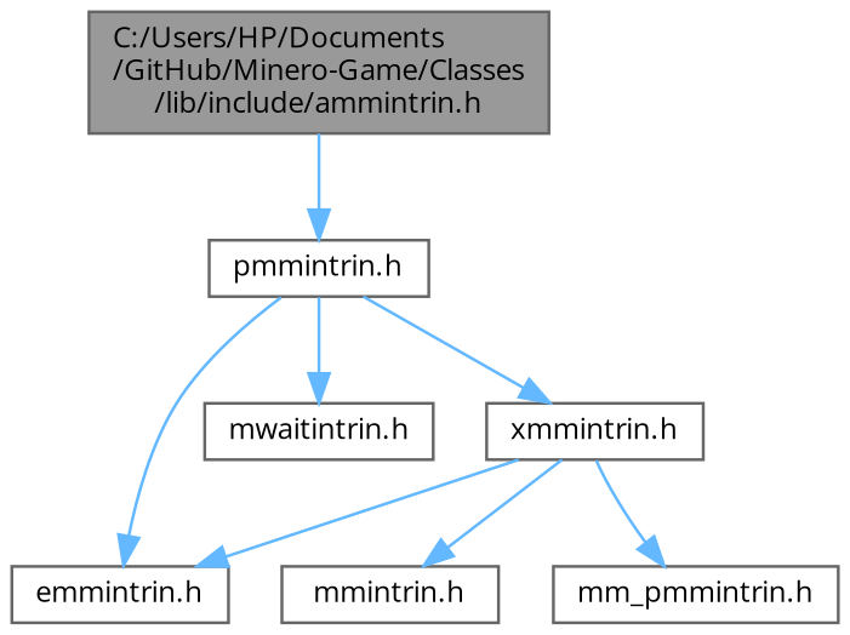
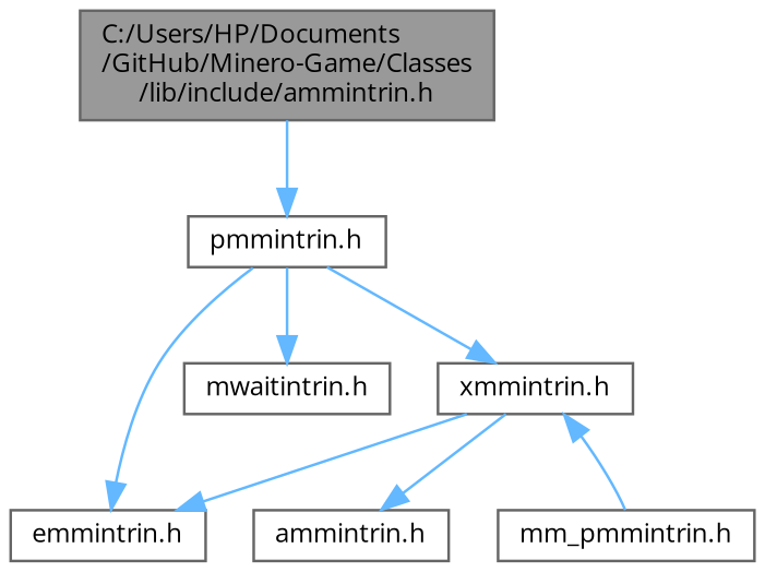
  digraph {
    fontname="Open Sans"
    node [color=grey40 fillcolor=white fontname="Open Sans" fontsize=10 shape=box style=filled]
    edge [color=steelblue1 fontname="Open Sans" fontsize=10 labelfontname=Helvetica labelfontsize=10 style=solid]
    n1 [color=gray40 fillcolor=grey60 fontcolor=black height=0.2 label="C:/Users/HP/Documents\l/GitHub/Minero-Game/Classes\l/lib/include/ammintrin.h" width=0.4]
    n2 [height=0.2 label="pmmintrin.h" width=0.4]
    n3 [height=0.2 label="emmintrin.h" width=0.4]
    n4 [height=0.2 label="mwaitintrin.h" width=0.4]
    n5 [height=0.2 label="xmmintrin.h" width=0.4]
-   n6 [height=0.2 label="mmintrin.h" width=0.4]
+   n6 [height=0.2 label="ammintrin.h" width=0.4]
    n7 [height=0.2 label="mm_pmmintrin.h" width=0.4]
    n1 -> n2
    n2 -> n3
    n2 -> n4
    n2 -> n5
    n5 -> n3
    n5 -> n6
-   n5 -> n7
+   n7 -> n5
  }
